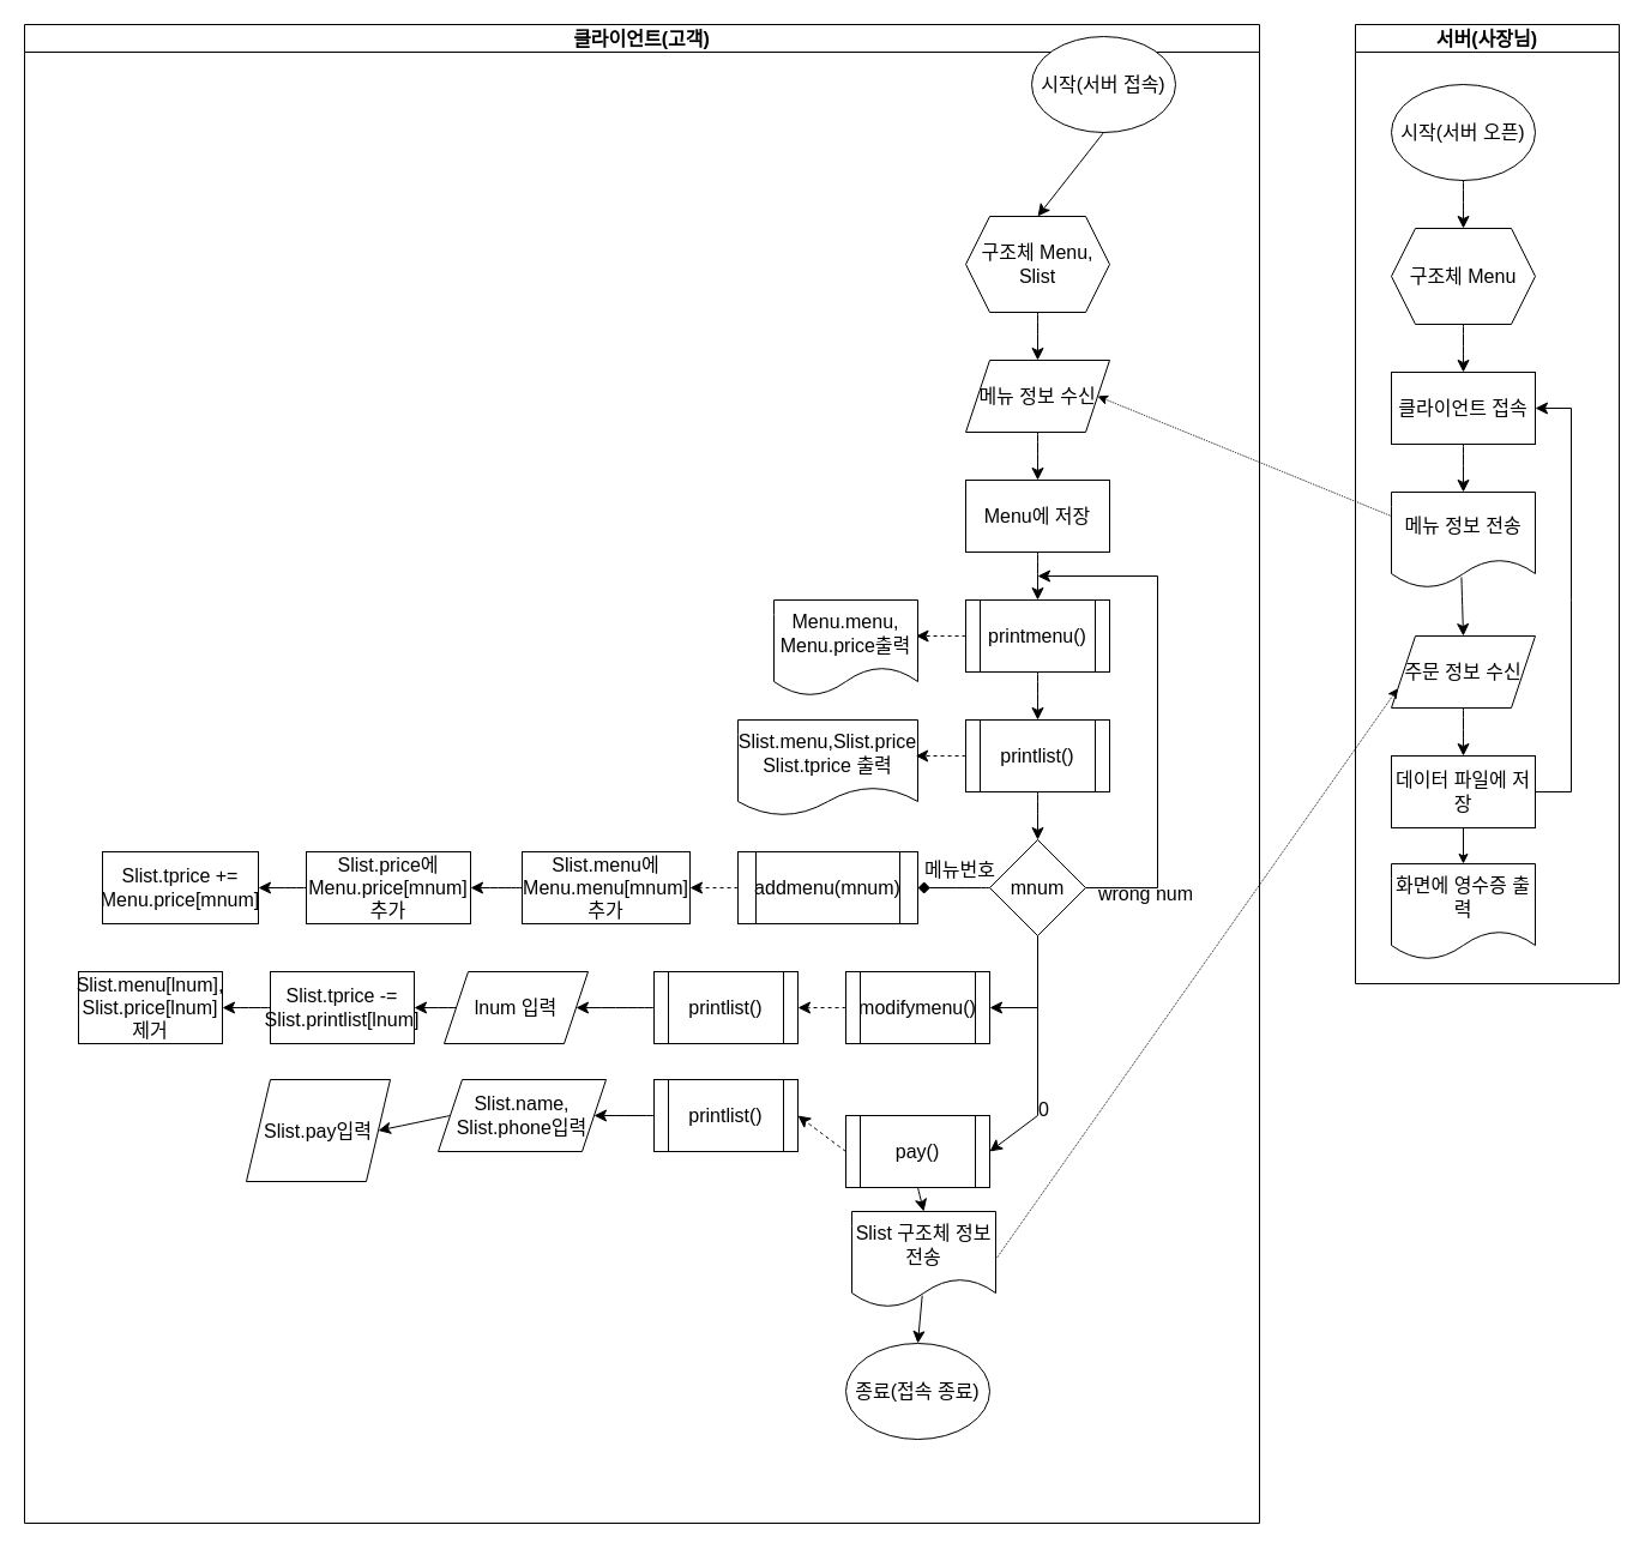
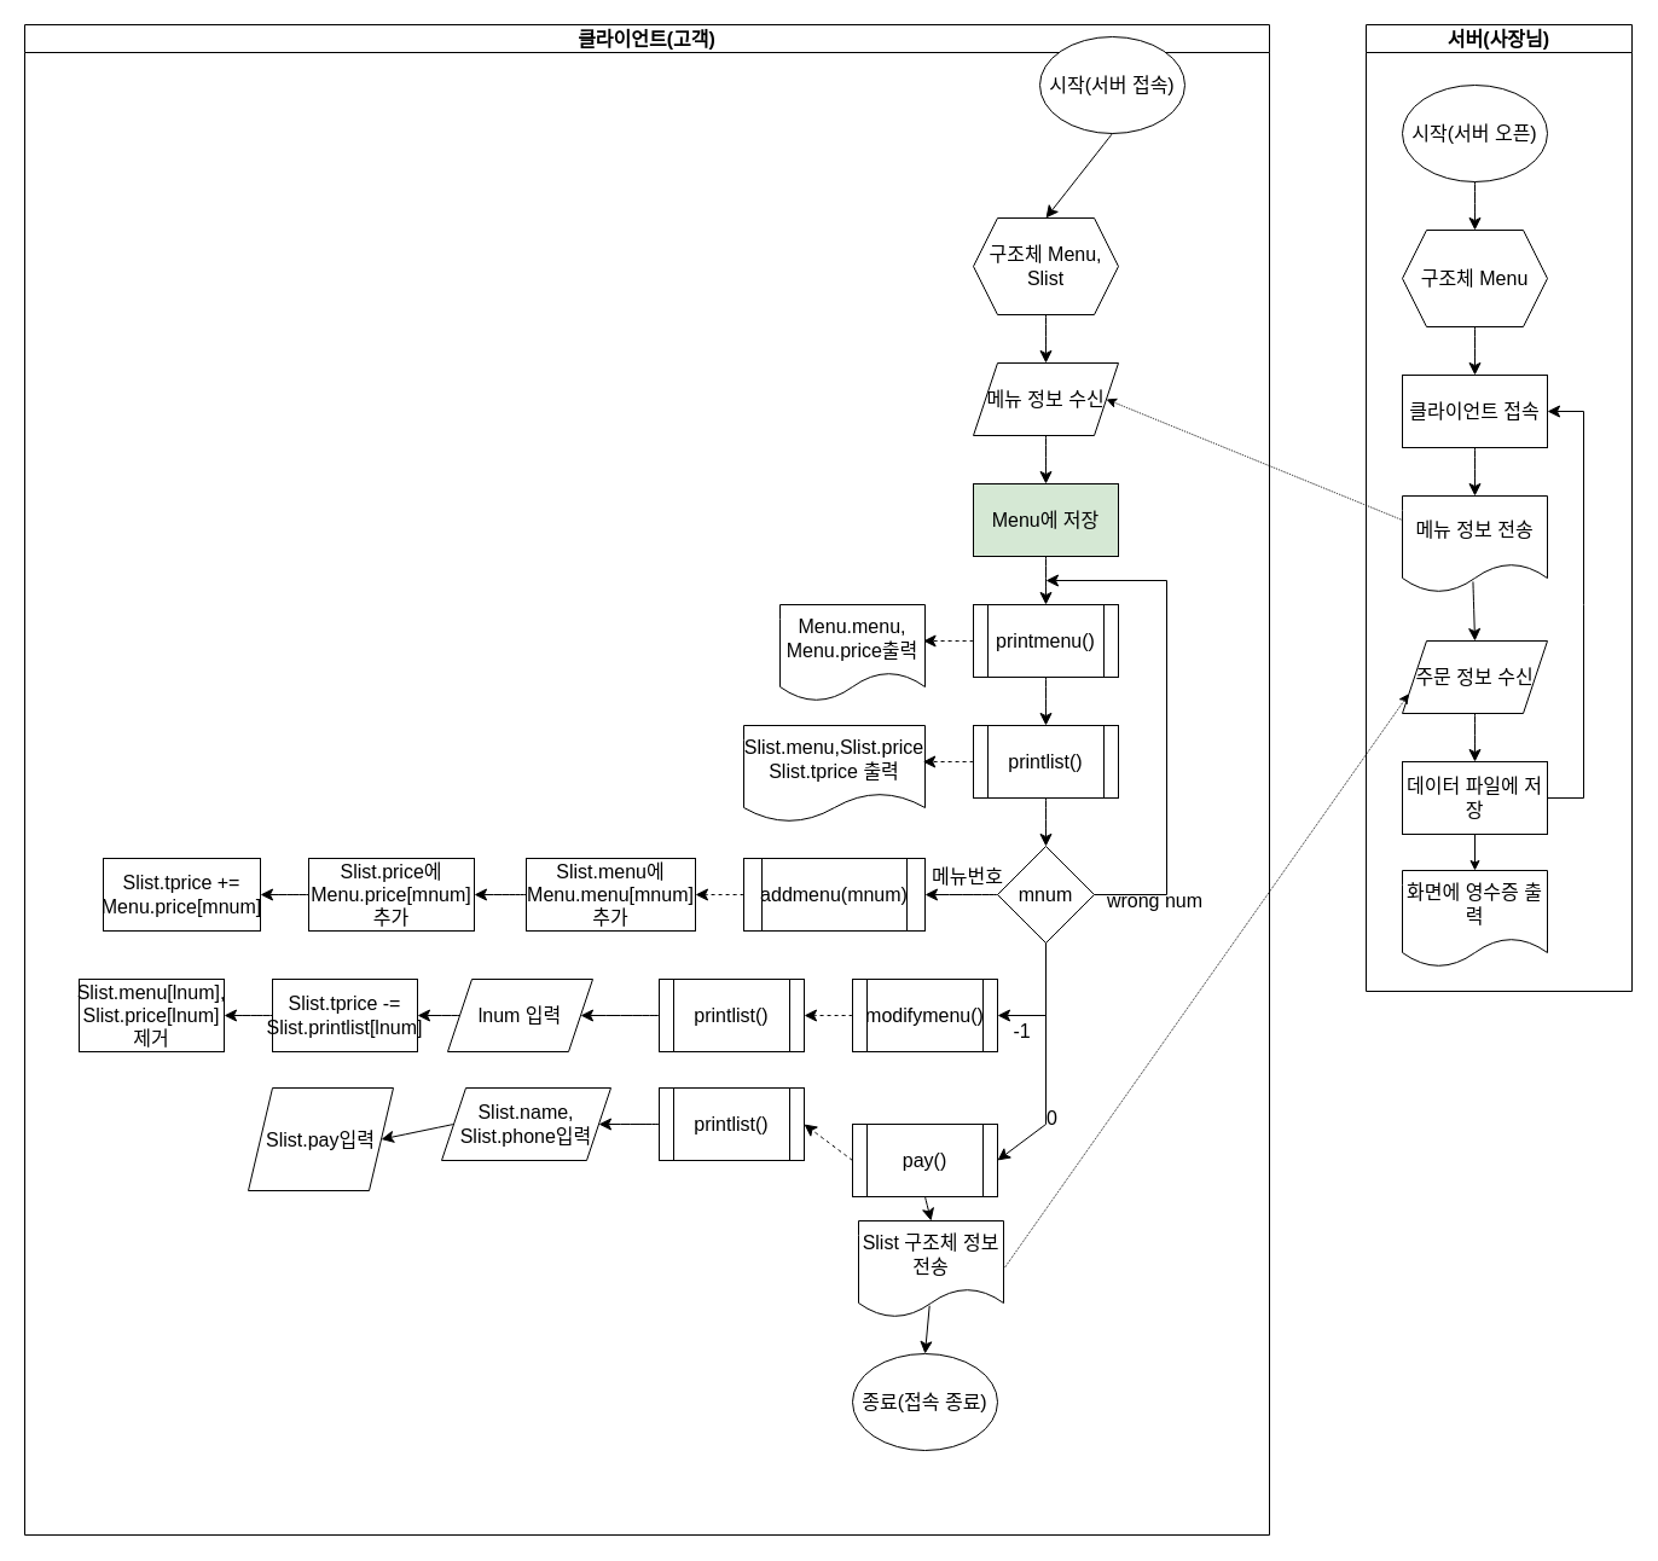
  <mxCell id="0" />
  <mxCell id="1" parent="0" />
  <mxCell id="2" value="클라이언트(고객)" style="swimlane;whiteSpace=wrap;html=1;fontSize=16;" vertex="1" parent="1"><mxGeometry x="20" y="20" width="1030" height="1250" as="geometry" /></mxCell>
  <mxCell id="3" value="시작(서버 접속)" style="ellipse;whiteSpace=wrap;html=1;fontSize=16;" vertex="1" parent="2"><mxGeometry x="840" y="10" width="120" height="80" as="geometry" /></mxCell>
  <mxCell id="4" value="printmenu()" style="shape=process;whiteSpace=wrap;html=1;backgroundOutline=1;fontSize=16;" vertex="1" parent="2"><mxGeometry x="785" y="480" width="120" height="60" as="geometry" /></mxCell>
  <mxCell id="5" value="printlist()" style="shape=process;whiteSpace=wrap;html=1;backgroundOutline=1;fontSize=16;" vertex="1" parent="2"><mxGeometry x="785" y="580" width="120" height="60" as="geometry" /></mxCell>
  <mxCell id="6" style="edgeStyle=none;curved=1;rounded=0;orthogonalLoop=1;jettySize=auto;html=1;exitX=0.5;exitY=1;exitDx=0;exitDy=0;entryX=0.5;entryY=0;entryDx=0;entryDy=0;fontSize=12;startSize=8;endSize=8;" edge="1" parent="2" source="4" target="5"><mxGeometry relative="1" as="geometry" /></mxCell>
  <mxCell id="7" value="구조체 Menu, Slist" style="shape=hexagon;perimeter=hexagonPerimeter2;whiteSpace=wrap;html=1;fixedSize=1;fontSize=16;" vertex="1" parent="2"><mxGeometry x="785" y="160" width="120" height="80" as="geometry" /></mxCell>
  <mxCell id="8" style="edgeStyle=none;curved=1;rounded=0;orthogonalLoop=1;jettySize=auto;html=1;exitX=0.5;exitY=1;exitDx=0;exitDy=0;entryX=0.5;entryY=0;entryDx=0;entryDy=0;fontSize=12;startSize=8;endSize=8;" edge="1" parent="2" source="3" target="7"><mxGeometry relative="1" as="geometry" /></mxCell>
  <mxCell id="9" value="메뉴 정보 수신" style="shape=parallelogram;perimeter=parallelogramPerimeter;whiteSpace=wrap;html=1;fixedSize=1;fontSize=16;" vertex="1" parent="2"><mxGeometry x="785" y="280" width="120" height="60" as="geometry" /></mxCell>
  <mxCell id="10" style="edgeStyle=none;curved=1;rounded=0;orthogonalLoop=1;jettySize=auto;html=1;exitX=0.5;exitY=1;exitDx=0;exitDy=0;entryX=0.5;entryY=0;entryDx=0;entryDy=0;fontSize=12;startSize=8;endSize=8;" edge="1" parent="2" source="7" target="9"><mxGeometry relative="1" as="geometry" /></mxCell>
  <mxCell id="11" style="edgeStyle=none;curved=1;rounded=0;orthogonalLoop=1;jettySize=auto;html=1;exitX=0.5;exitY=1;exitDx=0;exitDy=0;entryX=0.5;entryY=0;entryDx=0;entryDy=0;fontSize=12;startSize=8;endSize=8;" edge="1" parent="2" source="12" target="4"><mxGeometry relative="1" as="geometry" /></mxCell>
- <mxCell id="12" value="Menu에 저장" style="rounded=0;whiteSpace=wrap;html=1;fontSize=16;" vertex="1" parent="2"><mxGeometry x="785" y="380" width="120" height="60" as="geometry" /></mxCell>
+ <mxCell id="12" value="Menu에 저장" style="rounded=0;whiteSpace=wrap;html=1;fontSize=16;fillColor=#d5e8d4;" vertex="1" parent="2"><mxGeometry x="785" y="380" width="120" height="60" as="geometry" /></mxCell>
  <mxCell id="13" style="edgeStyle=none;curved=1;rounded=0;orthogonalLoop=1;jettySize=auto;html=1;exitX=0.5;exitY=1;exitDx=0;exitDy=0;entryX=0.5;entryY=0;entryDx=0;entryDy=0;fontSize=12;startSize=8;endSize=8;" edge="1" parent="2" source="9" target="12"><mxGeometry relative="1" as="geometry" /></mxCell>
  <mxCell id="14" value="Menu.menu, Menu.price출력" style="shape=document;whiteSpace=wrap;html=1;boundedLbl=1;fontSize=16;" vertex="1" parent="2"><mxGeometry x="625" y="480" width="120" height="80" as="geometry" /></mxCell>
  <mxCell id="15" style="edgeStyle=none;curved=1;rounded=0;orthogonalLoop=1;jettySize=auto;html=1;exitX=0;exitY=0.5;exitDx=0;exitDy=0;entryX=0.988;entryY=0.375;entryDx=0;entryDy=0;entryPerimeter=0;fontSize=12;startSize=8;endSize=8;dashed=1;" edge="1" parent="2" source="4" target="14"><mxGeometry relative="1" as="geometry" /></mxCell>
  <mxCell id="16" value="Slist.menu,Slist.price Slist.tprice 출력" style="shape=document;whiteSpace=wrap;html=1;boundedLbl=1;fontSize=16;" vertex="1" parent="2"><mxGeometry x="595" y="580" width="150" height="80" as="geometry" /></mxCell>
  <mxCell id="17" style="edgeStyle=none;curved=1;rounded=0;orthogonalLoop=1;jettySize=auto;html=1;exitX=0;exitY=0.5;exitDx=0;exitDy=0;entryX=0.988;entryY=0.375;entryDx=0;entryDy=0;entryPerimeter=0;fontSize=12;startSize=8;endSize=8;dashed=1;" edge="1" parent="2" source="5" target="16"><mxGeometry relative="1" as="geometry" /></mxCell>
  <mxCell id="18" style="edgeStyle=orthogonalEdgeStyle;rounded=0;orthogonalLoop=1;jettySize=auto;html=1;exitX=1;exitY=0.5;exitDx=0;exitDy=0;fontSize=12;startSize=8;endSize=8;" edge="1" parent="2" source="19"><mxGeometry relative="1" as="geometry"><mxPoint x="845" y="460" as="targetPoint" /><Array as="points"><mxPoint x="945" y="720" /><mxPoint x="945" y="460" /></Array></mxGeometry></mxCell>
  <mxCell id="19" value="mnum" style="rhombus;whiteSpace=wrap;html=1;fontSize=16;" vertex="1" parent="2"><mxGeometry x="805" y="680" width="80" height="80" as="geometry" /></mxCell>
  <mxCell id="20" style="edgeStyle=none;curved=1;rounded=0;orthogonalLoop=1;jettySize=auto;html=1;exitX=0.5;exitY=1;exitDx=0;exitDy=0;entryX=0.5;entryY=0;entryDx=0;entryDy=0;fontSize=12;startSize=8;endSize=8;" edge="1" parent="2" source="5" target="19"><mxGeometry relative="1" as="geometry"><mxPoint x="845" y="680" as="targetPoint" /></mxGeometry></mxCell>
  <mxCell id="21" value="wrong num" style="text;html=1;align=center;verticalAlign=middle;resizable=0;points=[];autosize=1;strokeColor=none;fillColor=none;fontSize=16;" vertex="1" parent="2"><mxGeometry x="885" y="710" width="100" height="30" as="geometry" /></mxCell>
  <mxCell id="22" value="메뉴번호" style="text;html=1;align=center;verticalAlign=middle;resizable=0;points=[];autosize=1;strokeColor=none;fillColor=none;fontSize=16;" vertex="1" parent="2"><mxGeometry x="735" y="690" width="90" height="30" as="geometry" /></mxCell>
  <mxCell id="23" value="0" style="text;html=1;align=center;verticalAlign=middle;resizable=0;points=[];autosize=1;strokeColor=none;fillColor=none;fontSize=16;" vertex="1" parent="2"><mxGeometry x="835" y="890" width="30" height="30" as="geometry" /></mxCell>
  <mxCell id="24" value="pay()" style="shape=process;whiteSpace=wrap;html=1;backgroundOutline=1;fontSize=16;" vertex="1" parent="2"><mxGeometry x="685" y="910" width="120" height="60" as="geometry" /></mxCell>
  <mxCell id="25" style="edgeStyle=none;rounded=0;orthogonalLoop=1;jettySize=auto;html=1;exitX=0.5;exitY=1;exitDx=0;exitDy=0;entryX=1;entryY=0.5;entryDx=0;entryDy=0;fontSize=12;startSize=8;endSize=8;" edge="1" parent="2" source="19" target="24"><mxGeometry relative="1" as="geometry"><Array as="points"><mxPoint x="845" y="910" /></Array></mxGeometry></mxCell>
  <mxCell id="26" value="addmenu(mnum)" style="shape=process;whiteSpace=wrap;html=1;backgroundOutline=1;fontSize=16;" vertex="1" parent="2"><mxGeometry x="595" y="690" width="150" height="60" as="geometry" /></mxCell>
- <mxCell id="27" style="edgeStyle=none;curved=1;rounded=0;orthogonalLoop=1;jettySize=auto;html=1;exitX=0;exitY=0.5;exitDx=0;exitDy=0;entryX=1;entryY=0.5;entryDx=0;entryDy=0;fontSize=12;startSize=8;endSize=8;endArrow=diamond;" edge="1" parent="2" source="19" target="26"><mxGeometry relative="1" as="geometry" /></mxCell>
+ <mxCell id="27" style="edgeStyle=none;curved=1;rounded=0;orthogonalLoop=1;jettySize=auto;html=1;exitX=0;exitY=0.5;exitDx=0;exitDy=0;entryX=1;entryY=0.5;entryDx=0;entryDy=0;fontSize=12;startSize=8;endSize=8;" edge="1" parent="2" source="19" target="26"><mxGeometry relative="1" as="geometry" /></mxCell>
  <mxCell id="28" value="Slist.menu에 Menu.menu[mnum] 추가" style="rounded=0;whiteSpace=wrap;html=1;fontSize=16;" vertex="1" parent="2"><mxGeometry x="415" y="690" width="140" height="60" as="geometry" /></mxCell>
  <mxCell id="29" style="edgeStyle=none;curved=1;rounded=0;orthogonalLoop=1;jettySize=auto;html=1;exitX=0;exitY=0.5;exitDx=0;exitDy=0;entryX=1;entryY=0.5;entryDx=0;entryDy=0;fontSize=12;startSize=8;endSize=8;dashed=1;" edge="1" parent="2" source="26" target="28"><mxGeometry relative="1" as="geometry" /></mxCell>
  <mxCell id="30" value="Slist.price에 Menu.price[mnum]추가" style="rounded=0;whiteSpace=wrap;html=1;fontSize=16;" vertex="1" parent="2"><mxGeometry x="235" y="690" width="137" height="60" as="geometry" /></mxCell>
  <mxCell id="31" style="edgeStyle=none;curved=1;rounded=0;orthogonalLoop=1;jettySize=auto;html=1;exitX=0;exitY=0.5;exitDx=0;exitDy=0;entryX=1;entryY=0.5;entryDx=0;entryDy=0;fontSize=12;startSize=8;endSize=8;" edge="1" parent="2" source="28" target="30"><mxGeometry relative="1" as="geometry" /></mxCell>
  <mxCell id="32" value="Slist.tprice += Menu.price[mnum]" style="rounded=0;whiteSpace=wrap;html=1;fontSize=16;" vertex="1" parent="2"><mxGeometry x="65" y="690" width="130" height="60" as="geometry" /></mxCell>
  <mxCell id="33" style="edgeStyle=none;curved=1;rounded=0;orthogonalLoop=1;jettySize=auto;html=1;exitX=0;exitY=0.5;exitDx=0;exitDy=0;entryX=1;entryY=0.5;entryDx=0;entryDy=0;fontSize=12;startSize=8;endSize=8;" edge="1" parent="2" source="30" target="32"><mxGeometry relative="1" as="geometry" /></mxCell>
  <mxCell id="34" value="Slist 구조체 정보 전송" style="shape=document;whiteSpace=wrap;html=1;boundedLbl=1;fontSize=16;" vertex="1" parent="2"><mxGeometry x="690" y="990" width="120" height="80" as="geometry" /></mxCell>
  <mxCell id="35" style="edgeStyle=none;curved=1;rounded=0;orthogonalLoop=1;jettySize=auto;html=1;exitX=0.5;exitY=1;exitDx=0;exitDy=0;entryX=0.5;entryY=0;entryDx=0;entryDy=0;fontSize=12;startSize=8;endSize=8;" edge="1" parent="2" source="24" target="34"><mxGeometry relative="1" as="geometry" /></mxCell>
  <mxCell id="36" value="printlist()" style="shape=process;whiteSpace=wrap;html=1;backgroundOutline=1;fontSize=16;" vertex="1" parent="2"><mxGeometry x="525" y="880" width="120" height="60" as="geometry" /></mxCell>
  <mxCell id="37" style="edgeStyle=none;curved=1;rounded=0;orthogonalLoop=1;jettySize=auto;html=1;exitX=0;exitY=0.5;exitDx=0;exitDy=0;entryX=1;entryY=0.5;entryDx=0;entryDy=0;fontSize=12;startSize=8;endSize=8;strokeColor=default;dashed=1;" edge="1" parent="2" source="24" target="36"><mxGeometry relative="1" as="geometry" /></mxCell>
  <mxCell id="38" value="Slist.name, Slist.phone입력" style="shape=parallelogram;perimeter=parallelogramPerimeter;whiteSpace=wrap;html=1;fixedSize=1;fontSize=16;" vertex="1" parent="2"><mxGeometry x="345" y="880" width="140" height="60" as="geometry" /></mxCell>
  <mxCell id="39" style="edgeStyle=none;curved=1;rounded=0;orthogonalLoop=1;jettySize=auto;html=1;exitX=0;exitY=0.5;exitDx=0;exitDy=0;entryX=1;entryY=0.5;entryDx=0;entryDy=0;fontSize=12;startSize=8;endSize=8;" edge="1" parent="2" source="36" target="38"><mxGeometry relative="1" as="geometry" /></mxCell>
  <mxCell id="40" value="Slist.pay입력" style="shape=parallelogram;perimeter=parallelogramPerimeter;whiteSpace=wrap;html=1;fixedSize=1;fontSize=16;" vertex="1" parent="2"><mxGeometry x="185" y="880" width="120" height="85" as="geometry" /></mxCell>
  <mxCell id="41" style="edgeStyle=none;curved=1;rounded=0;orthogonalLoop=1;jettySize=auto;html=1;exitX=0;exitY=0.5;exitDx=0;exitDy=0;entryX=1;entryY=0.5;entryDx=0;entryDy=0;fontSize=12;startSize=8;endSize=8;" edge="1" parent="2" source="38" target="40"><mxGeometry relative="1" as="geometry" /></mxCell>
  <mxCell id="42" value="modifymenu()" style="shape=process;whiteSpace=wrap;html=1;backgroundOutline=1;fontSize=16;" vertex="1" parent="2"><mxGeometry x="685" y="790" width="120" height="60" as="geometry" /></mxCell>
  <mxCell id="43" style="edgeStyle=none;rounded=0;orthogonalLoop=1;jettySize=auto;html=1;exitX=0.5;exitY=1;exitDx=0;exitDy=0;entryX=1;entryY=0.5;entryDx=0;entryDy=0;fontSize=12;startSize=8;endSize=8;" edge="1" parent="2" source="19" target="42"><mxGeometry relative="1" as="geometry"><Array as="points"><mxPoint x="845" y="820" /></Array></mxGeometry></mxCell>
+ <mxCell id="44" value="-1" style="text;html=1;align=center;verticalAlign=middle;resizable=0;points=[];autosize=1;strokeColor=none;fillColor=none;fontSize=16;" vertex="1" parent="2"><mxGeometry x="805" y="818" width="40" height="30" as="geometry" /></mxCell>
  <mxCell id="45" style="edgeStyle=none;curved=1;rounded=0;orthogonalLoop=1;jettySize=auto;html=1;exitX=0;exitY=0.5;exitDx=0;exitDy=0;entryX=1;entryY=0.5;entryDx=0;entryDy=0;fontSize=12;startSize=8;endSize=8;strokeColor=default;dashed=1;" edge="1" parent="2" target="46" source="42"><mxGeometry relative="1" as="geometry"><mxPoint x="685" y="820" as="sourcePoint" /></mxGeometry></mxCell>
  <mxCell id="46" value="printlist()" style="shape=process;whiteSpace=wrap;html=1;backgroundOutline=1;fontSize=16;" vertex="1" parent="2"><mxGeometry x="525" y="790" width="120" height="60" as="geometry" /></mxCell>
  <mxCell id="47" value="lnum 입력" style="shape=parallelogram;perimeter=parallelogramPerimeter;whiteSpace=wrap;html=1;fixedSize=1;fontSize=16;" vertex="1" parent="2"><mxGeometry x="350" y="790" width="120" height="60" as="geometry" /></mxCell>
  <mxCell id="48" style="edgeStyle=none;curved=1;rounded=0;orthogonalLoop=1;jettySize=auto;html=1;exitX=0;exitY=0.5;exitDx=0;exitDy=0;entryX=1;entryY=0.5;entryDx=0;entryDy=0;fontSize=12;startSize=8;endSize=8;" edge="1" parent="2" source="46" target="47"><mxGeometry relative="1" as="geometry" /></mxCell>
  <mxCell id="49" value="Slist.tprice -= Slist.printlist[lnum]" style="rounded=0;whiteSpace=wrap;html=1;fontSize=16;" vertex="1" parent="2"><mxGeometry x="205" y="790" width="120" height="60" as="geometry" /></mxCell>
  <mxCell id="50" style="edgeStyle=none;curved=1;rounded=0;orthogonalLoop=1;jettySize=auto;html=1;exitX=0;exitY=0.5;exitDx=0;exitDy=0;entryX=1;entryY=0.5;entryDx=0;entryDy=0;fontSize=12;startSize=8;endSize=8;" edge="1" parent="2" source="47" target="49"><mxGeometry relative="1" as="geometry" /></mxCell>
  <mxCell id="51" value="Slist.menu[lnum], Slist.price[lnum] 제거" style="rounded=0;whiteSpace=wrap;html=1;fontSize=16;" vertex="1" parent="2"><mxGeometry x="45" y="790" width="120" height="60" as="geometry" /></mxCell>
  <mxCell id="52" style="edgeStyle=none;curved=1;rounded=0;orthogonalLoop=1;jettySize=auto;html=1;exitX=0;exitY=0.5;exitDx=0;exitDy=0;entryX=1;entryY=0.5;entryDx=0;entryDy=0;fontSize=12;startSize=8;endSize=8;" edge="1" parent="2" source="49" target="51"><mxGeometry relative="1" as="geometry" /></mxCell>
  <mxCell id="53" value="종료(접속 종료)" style="ellipse;whiteSpace=wrap;html=1;fontSize=16;" vertex="1" parent="2"><mxGeometry x="685" y="1100" width="120" height="80" as="geometry" /></mxCell>
  <mxCell id="54" style="edgeStyle=none;rounded=0;orthogonalLoop=1;jettySize=auto;html=1;exitX=0.489;exitY=0.878;exitDx=0;exitDy=0;entryX=0.5;entryY=0;entryDx=0;entryDy=0;fontSize=12;startSize=8;endSize=8;exitPerimeter=0;" edge="1" parent="2" source="34" target="53"><mxGeometry relative="1" as="geometry"><Array as="points" /></mxGeometry></mxCell>
  <mxCell id="55" value="서버(사장님)" style="swimlane;whiteSpace=wrap;html=1;fontSize=16;" vertex="1" parent="1"><mxGeometry x="1130" y="20" width="220" height="800" as="geometry" /></mxCell>
  <mxCell id="56" value="시작(서버 오픈)" style="ellipse;whiteSpace=wrap;html=1;fontSize=16;" vertex="1" parent="55"><mxGeometry x="30" y="50" width="120" height="80" as="geometry" /></mxCell>
  <mxCell id="57" style="edgeStyle=none;curved=1;rounded=0;orthogonalLoop=1;jettySize=auto;html=1;exitX=0.5;exitY=1;exitDx=0;exitDy=0;entryX=0.5;entryY=0;entryDx=0;entryDy=0;fontSize=12;startSize=8;endSize=8;" edge="1" parent="55" source="58" target="68"><mxGeometry relative="1" as="geometry" /></mxCell>
  <mxCell id="58" value="구조체 Menu" style="shape=hexagon;perimeter=hexagonPerimeter2;whiteSpace=wrap;html=1;fixedSize=1;fontSize=16;" vertex="1" parent="55"><mxGeometry x="30" y="170" width="120" height="80" as="geometry" /></mxCell>
  <mxCell id="59" style="edgeStyle=none;curved=1;rounded=0;orthogonalLoop=1;jettySize=auto;html=1;exitX=0.5;exitY=1;exitDx=0;exitDy=0;entryX=0.5;entryY=0;entryDx=0;entryDy=0;fontSize=12;startSize=8;endSize=8;" edge="1" parent="55" source="56" target="58"><mxGeometry relative="1" as="geometry" /></mxCell>
  <mxCell id="60" value="메뉴 정보 전송" style="shape=document;whiteSpace=wrap;html=1;boundedLbl=1;fontSize=16;" vertex="1" parent="55"><mxGeometry x="30" y="390" width="120" height="80" as="geometry" /></mxCell>
  <mxCell id="61" value="주문 정보 수신" style="shape=parallelogram;perimeter=parallelogramPerimeter;whiteSpace=wrap;html=1;fixedSize=1;fontSize=16;" vertex="1" parent="55"><mxGeometry x="30" y="510" width="120" height="60" as="geometry" /></mxCell>
  <mxCell id="62" value="" style="edgeStyle=none;curved=1;rounded=0;orthogonalLoop=1;jettySize=auto;html=1;fontSize=12;startSize=8;endSize=8;entryX=0.5;entryY=0;entryDx=0;entryDy=0;exitX=0.487;exitY=0.887;exitDx=0;exitDy=0;exitPerimeter=0;" edge="1" parent="55" source="60" target="61"><mxGeometry relative="1" as="geometry" /></mxCell>
  <mxCell id="63" style="edgeStyle=none;rounded=0;orthogonalLoop=1;jettySize=auto;html=1;exitX=1;exitY=0.5;exitDx=0;exitDy=0;fontSize=12;startSize=8;endSize=8;entryX=1;entryY=0.5;entryDx=0;entryDy=0;" edge="1" parent="55" source="65" target="68"><mxGeometry relative="1" as="geometry"><mxPoint x="190" y="490" as="targetPoint" /><Array as="points"><mxPoint x="180" y="640" /><mxPoint x="180" y="480" /><mxPoint x="180" y="320" /></Array></mxGeometry></mxCell>
  <mxCell id="64" style="edgeStyle=orthogonalEdgeStyle;rounded=0;orthogonalLoop=1;jettySize=auto;html=1;exitX=0.5;exitY=1;exitDx=0;exitDy=0;entryX=0.5;entryY=0;entryDx=0;entryDy=0;" edge="1" parent="55" source="65" target="69"><mxGeometry relative="1" as="geometry" /></mxCell>
  <mxCell id="65" value="데이터 파일에 저장" style="rounded=0;whiteSpace=wrap;html=1;fontSize=16;" vertex="1" parent="55"><mxGeometry x="30" y="610" width="120" height="60" as="geometry" /></mxCell>
  <mxCell id="66" style="edgeStyle=none;curved=1;rounded=0;orthogonalLoop=1;jettySize=auto;html=1;exitX=0.5;exitY=1;exitDx=0;exitDy=0;entryX=0.5;entryY=0;entryDx=0;entryDy=0;fontSize=12;startSize=8;endSize=8;" edge="1" parent="55" source="61" target="65"><mxGeometry relative="1" as="geometry" /></mxCell>
  <mxCell id="67" style="edgeStyle=none;curved=1;rounded=0;orthogonalLoop=1;jettySize=auto;html=1;exitX=0.5;exitY=1;exitDx=0;exitDy=0;entryX=0.5;entryY=0;entryDx=0;entryDy=0;fontSize=12;startSize=8;endSize=8;" edge="1" parent="55" source="68" target="60"><mxGeometry relative="1" as="geometry" /></mxCell>
  <mxCell id="68" value="클라이언트 접속" style="rounded=0;whiteSpace=wrap;html=1;fontSize=16;" vertex="1" parent="55"><mxGeometry x="30" y="290" width="120" height="60" as="geometry" /></mxCell>
  <mxCell id="69" value="&lt;font style=&quot;font-size: 16px;&quot;&gt;화면에 영수증 출력&lt;/font&gt;" style="shape=document;whiteSpace=wrap;html=1;boundedLbl=1;" vertex="1" parent="55"><mxGeometry x="30" y="700" width="120" height="80" as="geometry" /></mxCell>
  <mxCell id="70" style="edgeStyle=none;curved=1;rounded=0;orthogonalLoop=1;jettySize=auto;html=1;exitX=0;exitY=0.25;exitDx=0;exitDy=0;entryX=1;entryY=0.5;entryDx=0;entryDy=0;fontSize=12;dashed=1;dashPattern=1 1;" edge="1" parent="1" source="60" target="9"><mxGeometry relative="1" as="geometry" /></mxCell>
  <mxCell id="71" style="edgeStyle=none;curved=1;rounded=0;orthogonalLoop=1;jettySize=auto;html=1;exitX=1;exitY=0.5;exitDx=0;exitDy=0;entryX=0;entryY=0.75;entryDx=0;entryDy=0;fontSize=12;dashed=1;dashPattern=1 1;" edge="1" parent="1" source="34" target="61"><mxGeometry relative="1" as="geometry" /></mxCell>
